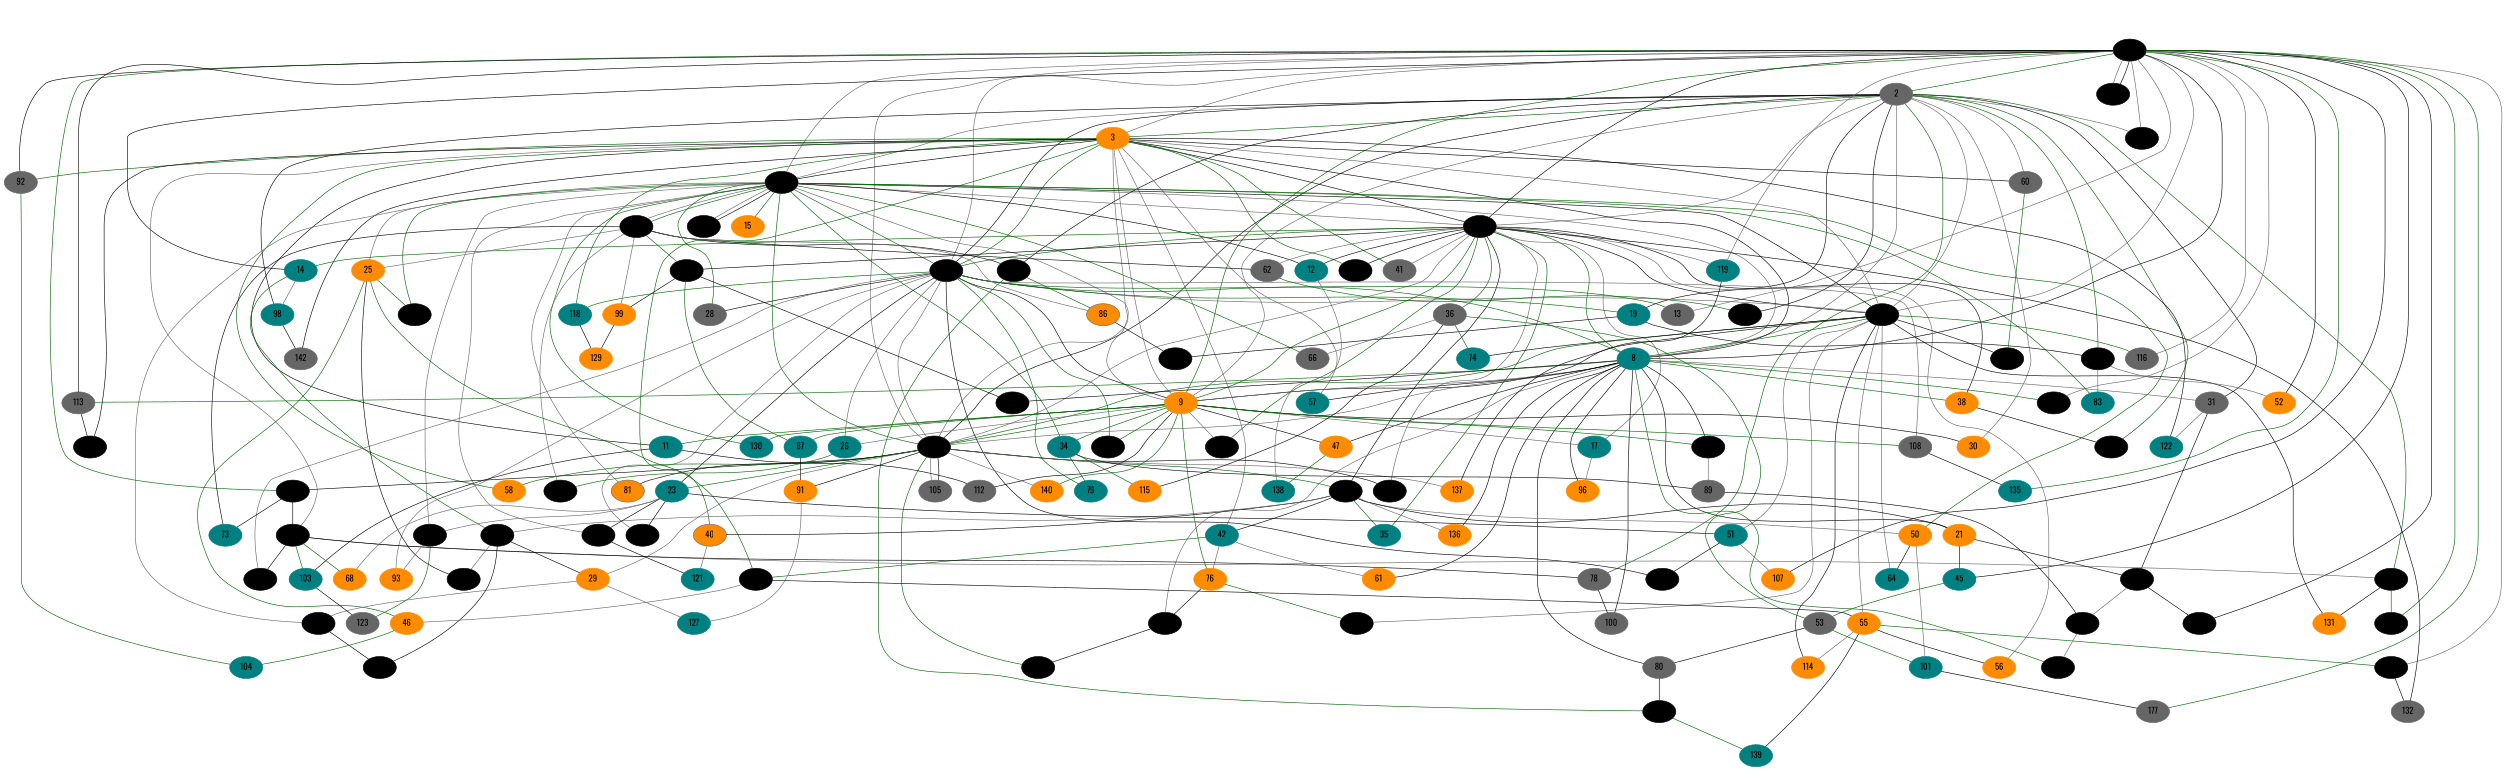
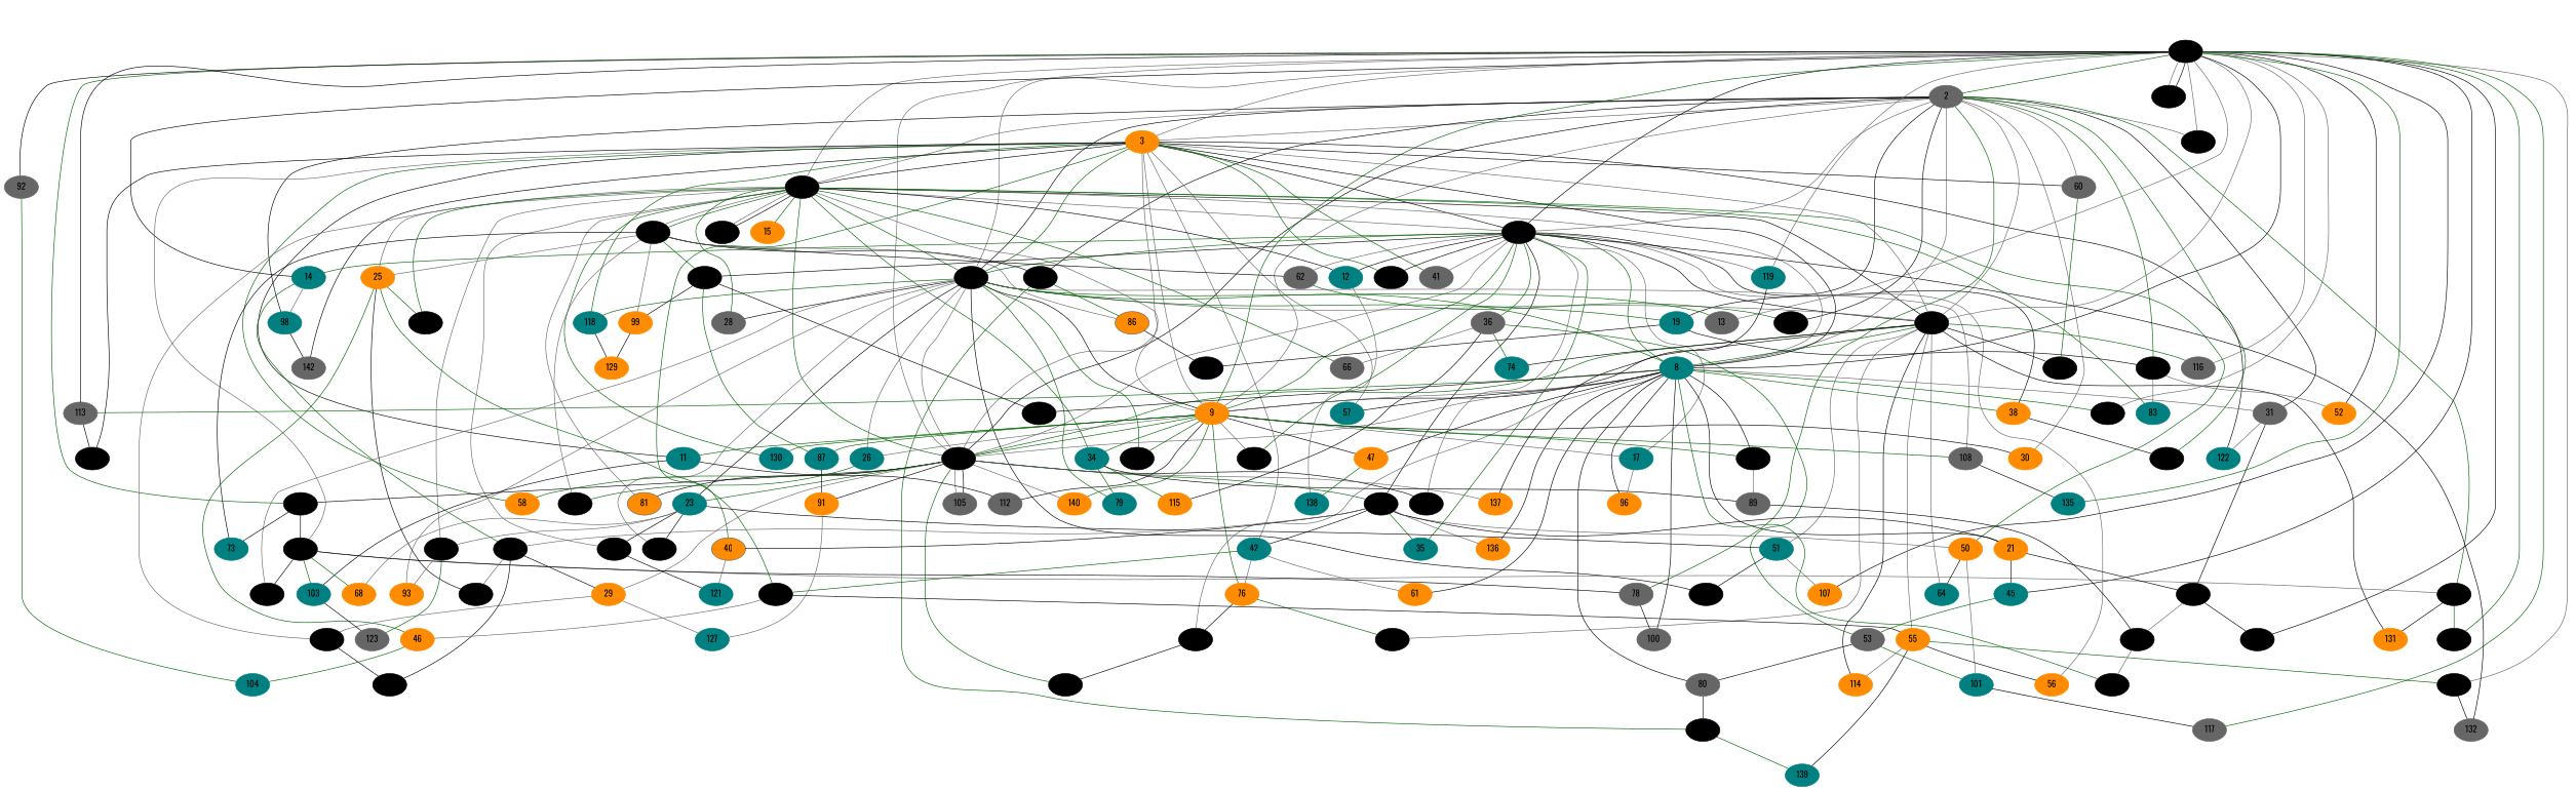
  graph {
    fontname=Oswald
    node [color=black fontname=Oswald style=filled]
    edge [color=black fontname=Oswald]
    2 [color=gray40]
    1
    3 [color=darkorange]
    4
    5
    6
    7
    8 [color=teal]
    9 [color=darkorange]
    10
    13 [color=gray40]
    14 [color=teal]
    24
    39
    45 [color=teal]
    52 [color=darkorange]
    63
    69
    72
    92 [color=gray40]
    97
    107 [color=darkorange]
    113 [color=gray40]
    116 [color=gray40]
-   117 [color=gray40 label=177]
+   117 [color=gray40]
    119 [color=teal]
    126
    135 [color=teal]
    19 [color=teal]
    27
    30 [color=darkorange]
    31 [color=gray40]
    60 [color=gray40]
    67
    70
    75
    77
    78 [color=gray40]
    98 [color=teal]
    11 [color=teal]
    40 [color=gray40 fillcolor=darkorange]
    41 [color=gray40]
    42 [color=teal]
    57 [color=teal]
    58 [color=darkorange]
    59
    118 [color=teal]
    120
    122 [color=teal]
    125
    142 [color=gray40]
    15 [color=darkorange]
    12 [color=teal]
    18
    25 [color=darkorange]
    28 [color=gray40]
    32
    33
    34 [color=teal]
    50 [color=darkorange]
    66 [color=gray40]
    71
    81 [color=gray40 fillcolor=darkorange]
    82
    83 [color=teal]
    88
    130 [color=teal]
    16
    17 [color=teal]
    22
    35 [color=teal]
    36 [color=gray40]
    37
    38 [color=darkorange]
    56 [color=darkorange]
    62 [color=gray40]
    102
    132 [color=gray40]
    23 [color=teal]
    26 [color=teal]
    54
    65
    79 [color=teal]
    84
    93 [color=darkorange]
    108 [color=gray40]
    110
    51 [color=teal]
    55 [color=darkorange]
    64 [color=teal]
    74 [color=teal]
    85
    90
    114 [color=darkorange]
    131 [color=darkorange]
    21 [color=darkorange]
    44
    47 [color=darkorange]
    61 [color=darkorange]
    80 [color=gray40]
    94
    96 [color=darkorange]
    100 [color=gray40]
    106
    133
    136 [color=darkorange]
    76 [color=darkorange]
    87 [color=teal]
    112 [color=gray40]
    140 [color=darkorange]
    29 [color=darkorange]
    91 [color=darkorange]
    105 [color=gray40]
    137 [color=darkorange]
    141
    20
    73 [color=teal]
    53 [color=gray40]
    104 [color=teal]
    111
    48
    86 [color=gray40 fillcolor=darkorange]
    134
    103 [color=teal]
    121 [color=teal]
    43
    68 [color=darkorange]
    129 [color=darkorange]
    138 [color=teal]
    99 [color=darkorange]
    128
    124
    46 [color=darkorange]
    49
    123 [color=gray40]
    89 [color=gray40]
    115 [color=darkorange]
    101 [color=teal]
    139 [color=teal]
    127 [color=teal]
    95
-   2 -- 3 [color=darkgreen]
+   2 -- 3 [color=gray40]
    2 -- 4 [color=gray40]
    2 -- 5 [color=gray40]
    2 -- 6
    2 -- 7 [color=gray40]
    2 -- 8 [color=gray40]
    2 -- 9 [color=gray40]
    2 -- 10
    2 -- 97 [color=gray40]
    2 -- 19
    2 -- 27 [color=darkgreen]
    2 -- 30 [color=gray40]
    2 -- 31
    2 -- 60 [color=gray40]
    2 -- 67
    2 -- 70 [color=darkgreen]
    2 -- 75 [color=darkgreen]
    2 -- 77
    2 -- 78 [color=darkgreen]
    2 -- 98
    1 -- 2 [color=darkgreen]
    1 -- 3 [color=gray40]
    1 -- 4 [color=gray40]
    1 -- 5
    1 -- 6 [color=gray40]
    1 -- 7 [color=gray40]
    1 -- 8
    1 -- 9 [color=darkgreen]
    1 -- 10 [color=gray40]
    1 -- 13 [color=gray40]
    1 -- 14
    1 -- 24 [color=darkgreen]
    1 -- 39 [color=gray40]
    1 -- 39
    1 -- 45
    1 -- 52
    1 -- 63 [color=gray40]
    1 -- 69
    1 -- 72 [color=gray40]
    1 -- 92
    1 -- 97 [color=gray40]
    1 -- 107
    1 -- 113
    1 -- 116 [color=gray40]
    1 -- 117 [color=darkgreen]
    1 -- 119 [color=gray40]
    1 -- 126 [color=darkgreen]
    1 -- 135 [color=darkgreen]
    3 -- 4
    3 -- 5
    3 -- 6 [color=darkgreen]
    3 -- 7 [color=gray40]
    3 -- 8
    3 -- 9 [color=gray40]
    3 -- 10 [color=gray40]
-   3 -- 92 [color=darkgreen]
    3 -- 60
    3 -- 11
    3 -- 40 [color=darkgreen]
    3 -- 41 [color=darkgreen]
    3 -- 42 [color=gray40]
    3 -- 57 [color=gray40]
    3 -- 58 [color=darkgreen]
    3 -- 59 [color=gray40]
    3 -- 118 [color=darkgreen]
    3 -- 120 [color=darkgreen]
    3 -- 122
    3 -- 125
    3 -- 142
    4 -- 5 [color=gray40]
    4 -- 6 [color=darkgreen]
    4 -- 7
    4 -- 8 [color=gray40]
    4 -- 9 [color=gray40]
    4 -- 10 [color=darkgreen]
    4 -- 15 [color=darkgreen]
    4 -- 12
    4 -- 18 [color=gray40]
    4 -- 18 [color=darkgreen]
    4 -- 25 [color=gray40]
    4 -- 28 [color=darkgreen]
    4 -- 32 [color=gray40]
    4 -- 33 [color=gray40]
    4 -- 34 [color=darkgreen]
    4 -- 50 [color=darkgreen]
    4 -- 66 [color=darkgreen]
    4 -- 71 [color=darkgreen]
    4 -- 81 [color=gray40]
    4 -- 82 [color=gray40]
    4 -- 82
    4 -- 83 [color=darkgreen]
    4 -- 88 [color=gray40]
    4 -- 130 [color=darkgreen]
    5 -- 6 [color=darkgreen]
    5 -- 7
    5 -- 8 [color=darkgreen]
    5 -- 9 [color=darkgreen]
    5 -- 10 [color=gray40]
    5 -- 14 [color=darkgreen]
    5 -- 119 [color=gray40]
    5 -- 41 [color=gray40]
    5 -- 120
    5 -- 12
    5 -- 16
    5 -- 17 [color=gray40]
    5 -- 22 [color=gray40]
    5 -- 35 [color=darkgreen]
    5 -- 36 [color=darkgreen]
    5 -- 37
    5 -- 38
    5 -- 56 [color=gray40]
    5 -- 62 [color=gray40]
    5 -- 102 [color=darkgreen]
    5 -- 132
    6 -- 7 [color=gray40]
    6 -- 8 [color=darkgreen]
    6 -- 9
    6 -- 10 [color=gray40]
    6 -- 13 [color=darkgreen]
    6 -- 19 [color=darkgreen]
    6 -- 118 [color=darkgreen]
    6 -- 28
    6 -- 23
    6 -- 26 [color=gray40]
    6 -- 54 [color=darkgreen]
    6 -- 65 [color=gray40]
    6 -- 79 [color=darkgreen]
    6 -- 84
    6 -- 93 [color=gray40]
    6 -- 108 [color=gray40]
    6 -- 110 [color=gray40]
    7 -- 8 [color=darkgreen]
    7 -- 9
    7 -- 10 [color=darkgreen]
    7 -- 116 [color=darkgreen]
    7 -- 51 [color=gray40]
    7 -- 55 [color=gray40]
    7 -- 64 [color=gray40]
    7 -- 74
    7 -- 85
    7 -- 90 [color=gray40]
    7 -- 114
    7 -- 131
    8 -- 9 [color=gray40]
    8 -- 10 [color=gray40]
    8 -- 72 [color=darkgreen]
    8 -- 113 [color=darkgreen]
    8 -- 31 [color=gray40]
    8 -- 57
    8 -- 38 [color=darkgreen]
    8 -- 21
    8 -- 44
    8 -- 47
    8 -- 61
    8 -- 80
    8 -- 94 [color=gray40]
    8 -- 96
    8 -- 100
    8 -- 106 [color=darkgreen]
    8 -- 133
    8 -- 136
    9 -- 10 [color=darkgreen]
    9 -- 30
    9 -- 11 [color=darkgreen]
    9 -- 34 [color=darkgreen]
    9 -- 130 [color=darkgreen]
    9 -- 17 [color=gray40]
    9 -- 102 [color=gray40]
    9 -- 26 [color=gray40]
    9 -- 54 [color=darkgreen]
    9 -- 108 [color=darkgreen]
    9 -- 44 [color=darkgreen]
    9 -- 47
    9 -- 76 [color=darkgreen]
    9 -- 87 [color=darkgreen]
    9 -- 112
    9 -- 140 [color=darkgreen]
    10 -- 24
    10 -- 58 [color=darkgreen]
    10 -- 81
    10 -- 16 [color=darkgreen]
    10 -- 22
    10 -- 23 [color=darkgreen]
    10 -- 140 [color=gray40]
    10 -- 29 [color=gray40]
    10 -- 91
    10 -- 105 [color=gray40]
    10 -- 105
    10 -- 137 [color=gray40]
    10 -- 141 [color=darkgreen]
    14 -- 98 [color=gray40]
    14 -- 20 [color=darkgreen]
    24 -- 59
    24 -- 73
    45 -- 53 [color=darkgreen]
    63 -- 132
    92 -- 104 [color=darkgreen]
    113 -- 125
    119 -- 137
    19 -- 27
    19 -- 111
    27 -- 52 [color=gray40]
    27 -- 83 [color=gray40]
    31 -- 122 [color=gray40]
    31 -- 48
    60 -- 85 [color=darkgreen]
    75 -- 126 [color=darkgreen]
    75 -- 131
    77 -- 86 [color=darkgreen]
    77 -- 134 [color=darkgreen]
    78 -- 100
    98 -- 142
    11 -- 112
    11 -- 103
    40 -- 121 [color=gray40]
    42 -- 61 [color=gray40]
    42 -- 76 [color=gray40]
    42 -- 43 [color=darkgreen]
    59 -- 75 [color=gray40]
    59 -- 78
    59 -- 110
    59 -- 103 [color=darkgreen]
    59 -- 68 [color=darkgreen]
    118 -- 129
    12 -- 138 [color=gray40]
    18 -- 77
    18 -- 25 [color=gray40]
    18 -- 37 [color=darkgreen]
    18 -- 62
    18 -- 73
    18 -- 86 [color=gray40]
    18 -- 99 [color=gray40]
    18 -- 128 [color=gray40]
    25 -- 71 [color=darkgreen]
    25 -- 43 [color=darkgreen]
    25 -- 124
    25 -- 46 [color=darkgreen]
    32 -- 49
    33 -- 93 [color=gray40]
    33 -- 123 [color=darkgreen]
    34 -- 79 [color=darkgreen]
    34 -- 89
    34 -- 115 [color=darkgreen]
    50 -- 64
    50 -- 101 [color=gray40]
    88 -- 121
    16 -- 40
    16 -- 42
    16 -- 50 [color=gray40]
    16 -- 35 [color=darkgreen]
    16 -- 21
    16 -- 136 [color=gray40]
    16 -- 20 [color=gray40]
    17 -- 96 [color=gray40]
    36 -- 66 [color=gray40]
    36 -- 74 [color=darkgreen]
    36 -- 53 [color=darkgreen]
    36 -- 115
    37 -- 133
    37 -- 87 [color=darkgreen]
    37 -- 99
    38 -- 70
    62 -- 67 [color=darkgreen]
    23 -- 33 [color=gray40]
    23 -- 88
    23 -- 65
    23 -- 51
    23 -- 68 [color=gray40]
    26 -- 128 [color=darkgreen]
    108 -- 135
    51 -- 107 [color=gray40]
    51 -- 84
    55 -- 63 [color=darkgreen]
    55 -- 56
    55 -- 114 [color=gray40]
    55 -- 139
    21 -- 45
    21 -- 48
    44 -- 89 [color=gray40]
    47 -- 138 [color=darkgreen]
    80 -- 134
    94 -- 141
    76 -- 90 [color=darkgreen]
    76 -- 94
    87 -- 91
    29 -- 32 [color=gray40]
    29 -- 127 [color=gray40]
    91 -- 127 [color=gray40]
    20 -- 29
    20 -- 124 [color=gray40]
    20 -- 49
    53 -- 80
    53 -- 101 [color=darkgreen]
    48 -- 69
    48 -- 95 [color=gray40]
    86 -- 111
    134 -- 139 [color=darkgreen]
    103 -- 123
    43 -- 55
    43 -- 46 [color=gray40]
    99 -- 129
    46 -- 104 [color=darkgreen]
    89 -- 95
    101 -- 117
    95 -- 106 [color=gray40]
  }
